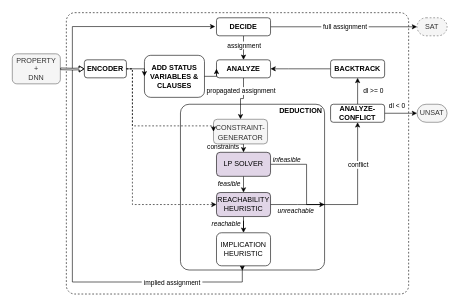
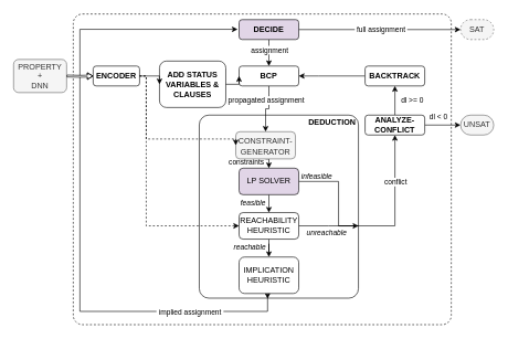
  <mxCell id="0" />
  <mxCell id="1" parent="0" />
  <mxCell id="2" value="" style="rounded=1;whiteSpace=wrap;html=1;labelBackgroundColor=none;fillColor=none;dashed=1;arcSize=3;" parent="1" vertex="1"><mxGeometry x="110" y="20.5" width="570" height="468.5" as="geometry" /></mxCell>
  <mxCell id="3" value="" style="rounded=1;whiteSpace=wrap;html=1;arcSize=6;sketch=0;fillStyle=zigzag;shadow=0;glass=0;" parent="1" vertex="1"><mxGeometry x="300" y="173" width="240" height="276" as="geometry" /></mxCell>
  <mxCell id="4" value="" style="edgeStyle=orthogonalEdgeStyle;rounded=0;orthogonalLoop=1;jettySize=auto;html=1;" parent="1" source="5" target="45" edge="1"><mxGeometry relative="1" as="geometry" /></mxCell>
  <mxCell id="5" value="PROPERTY&lt;br&gt;+&lt;br&gt;DNN" style="rounded=1;whiteSpace=wrap;html=1;fillColor=#f5f5f5;strokeColor=#666666;fontColor=#333333;" parent="1" vertex="1"><mxGeometry x="20" y="89" width="80" height="50" as="geometry" /></mxCell>
  <mxCell id="6" value="" style="edgeStyle=orthogonalEdgeStyle;rounded=0;orthogonalLoop=1;jettySize=auto;html=1;endArrow=classic;endFill=1;strokeColor=default;entryX=0.5;entryY=0;entryDx=0;entryDy=0;" parent="1" source="8" target="43" edge="1"><mxGeometry relative="1" as="geometry"><mxPoint x="355" y="188" as="targetPoint" /></mxGeometry></mxCell>
  <mxCell id="7" value="propagated assignment" style="edgeLabel;html=1;align=center;verticalAlign=middle;resizable=0;points=[];" parent="6" vertex="1" connectable="0"><mxGeometry x="-0.8" relative="1" as="geometry"><mxPoint x="-5" y="14" as="offset" /></mxGeometry></mxCell>
- <mxCell id="8" value="&lt;b&gt;ANALYZE&lt;/b&gt;" style="rounded=1;whiteSpace=wrap;html=1;" parent="1" vertex="1"><mxGeometry x="360" y="99" width="90" height="30" as="geometry" /></mxCell>
+ <mxCell id="8" value="&lt;b&gt;BCP&lt;/b&gt;" style="rounded=1;whiteSpace=wrap;html=1;" parent="1" vertex="1"><mxGeometry x="360" y="99" width="90" height="30" as="geometry" /></mxCell>
  <mxCell id="9" style="edgeStyle=orthogonalEdgeStyle;rounded=0;orthogonalLoop=1;jettySize=auto;html=1;exitX=0.5;exitY=1;exitDx=0;exitDy=0;entryX=0.5;entryY=0;entryDx=0;entryDy=0;" parent="1" source="13" target="8" edge="1"><mxGeometry relative="1" as="geometry"><mxPoint x="330" y="39" as="sourcePoint" /><mxPoint x="355" y="89" as="targetPoint" /><Array as="points" /></mxGeometry></mxCell>
  <mxCell id="10" value="assignment" style="edgeLabel;html=1;align=center;verticalAlign=middle;resizable=0;points=[];rotation=0;" parent="9" vertex="1" connectable="0"><mxGeometry x="-0.162" relative="1" as="geometry"><mxPoint y="-2" as="offset" /></mxGeometry></mxCell>
  <mxCell id="11" style="edgeStyle=orthogonalEdgeStyle;rounded=0;orthogonalLoop=1;jettySize=auto;html=1;exitX=1;exitY=0.5;exitDx=0;exitDy=0;entryX=0;entryY=0.5;entryDx=0;entryDy=0;" parent="1" source="13" target="39" edge="1"><mxGeometry relative="1" as="geometry"><mxPoint x="690.2" y="14" as="targetPoint" /></mxGeometry></mxCell>
  <mxCell id="12" value="&amp;nbsp;full assignment&amp;nbsp;" style="edgeLabel;html=1;align=center;verticalAlign=middle;resizable=0;points=[];" parent="11" vertex="1" connectable="0"><mxGeometry x="-0.256" y="-1" relative="1" as="geometry"><mxPoint x="32" y="-1" as="offset" /></mxGeometry></mxCell>
- <mxCell id="13" value="&lt;b&gt;DECIDE&lt;/b&gt;" style="rounded=1;whiteSpace=wrap;html=1;" parent="1" vertex="1"><mxGeometry x="360" y="29" width="90" height="30" as="geometry" /></mxCell>
+ <mxCell id="13" value="&lt;b&gt;DECIDE&lt;/b&gt;" style="rounded=1;whiteSpace=wrap;html=1;fillColor=#e1d5e7;" parent="1" vertex="1"><mxGeometry x="360" y="29" width="90" height="30" as="geometry" /></mxCell>
  <mxCell id="14" style="edgeStyle=orthogonalEdgeStyle;rounded=0;orthogonalLoop=1;jettySize=auto;html=1;entryX=0.5;entryY=1;entryDx=0;entryDy=0;" parent="1" source="18" target="20" edge="1"><mxGeometry relative="1" as="geometry" /></mxCell>
  <mxCell id="15" value="dl &amp;gt;= 0" style="edgeLabel;html=1;align=center;verticalAlign=middle;resizable=0;points=[];" parent="14" vertex="1" connectable="0"><mxGeometry x="-0.285" relative="1" as="geometry"><mxPoint x="25" y="-8" as="offset" /></mxGeometry></mxCell>
  <mxCell id="16" style="edgeStyle=orthogonalEdgeStyle;rounded=0;orthogonalLoop=1;jettySize=auto;html=1;entryX=0;entryY=0.5;entryDx=0;entryDy=0;" parent="1" source="18" target="40" edge="1"><mxGeometry relative="1" as="geometry"><mxPoint x="690" y="114" as="targetPoint" /></mxGeometry></mxCell>
  <mxCell id="17" value="&amp;nbsp; dl &amp;lt; 0&amp;nbsp;" style="edgeLabel;html=1;align=center;verticalAlign=middle;resizable=0;points=[];" parent="16" vertex="1" connectable="0"><mxGeometry x="-0.16" y="-2" relative="1" as="geometry"><mxPoint x="-5" y="-16" as="offset" /></mxGeometry></mxCell>
  <mxCell id="18" value="&lt;b&gt;ANALYZE- CONFLICT&lt;/b&gt;" style="rounded=1;whiteSpace=wrap;html=1;" parent="1" vertex="1"><mxGeometry x="550" y="173" width="90" height="30" as="geometry" /></mxCell>
  <mxCell id="19" style="edgeStyle=orthogonalEdgeStyle;rounded=0;orthogonalLoop=1;jettySize=auto;html=1;exitX=0;exitY=0.5;exitDx=0;exitDy=0;" parent="1" source="20" edge="1"><mxGeometry relative="1" as="geometry"><mxPoint x="450" y="114" as="targetPoint" /><Array as="points"><mxPoint x="480" y="114" /><mxPoint x="480" y="114" /></Array></mxGeometry></mxCell>
  <mxCell id="20" value="&lt;b&gt;BACKTRACK&lt;/b&gt;" style="rounded=1;whiteSpace=wrap;html=1;" parent="1" vertex="1"><mxGeometry x="550" y="99" width="90" height="30" as="geometry" /></mxCell>
  <mxCell id="21" style="edgeStyle=orthogonalEdgeStyle;rounded=0;orthogonalLoop=1;jettySize=auto;html=1;entryX=0.5;entryY=1;entryDx=0;entryDy=0;" parent="1" target="18" edge="1"><mxGeometry relative="1" as="geometry"><mxPoint x="510" y="340" as="sourcePoint" /><Array as="points"><mxPoint x="595" y="340" /></Array><mxPoint x="555" y="173" as="targetPoint" /></mxGeometry></mxCell>
  <mxCell id="22" value="conflict" style="edgeLabel;html=1;align=center;verticalAlign=middle;resizable=0;points=[];" parent="21" vertex="1" connectable="0"><mxGeometry x="-0.284" relative="1" as="geometry"><mxPoint x="6" y="-67" as="offset" /></mxGeometry></mxCell>
  <mxCell id="23" style="edgeStyle=orthogonalEdgeStyle;rounded=0;orthogonalLoop=1;jettySize=auto;html=1;entryX=-0.024;entryY=0.487;entryDx=0;entryDy=0;entryPerimeter=0;" parent="1" target="13" edge="1"><mxGeometry relative="1" as="geometry"><mxPoint x="320" y="44" as="targetPoint" /><mxPoint x="403" y="449" as="sourcePoint" /><Array as="points"><mxPoint x="403" y="469" /><mxPoint x="120" y="469" /><mxPoint x="120" y="44" /></Array></mxGeometry></mxCell>
  <mxCell id="24" value="&amp;nbsp;implied assignment&amp;nbsp;" style="edgeLabel;html=1;align=center;verticalAlign=middle;resizable=0;points=[];rotation=0;" parent="23" vertex="1" connectable="0"><mxGeometry x="-0.714" y="3" relative="1" as="geometry"><mxPoint y="-3" as="offset" /></mxGeometry></mxCell>
  <mxCell id="25" style="edgeStyle=orthogonalEdgeStyle;rounded=0;orthogonalLoop=1;jettySize=auto;html=1;exitX=0.5;exitY=1;exitDx=0;exitDy=0;entryX=0.5;entryY=0;entryDx=0;entryDy=0;" parent="1" source="42" target="33" edge="1"><mxGeometry relative="1" as="geometry"><mxPoint x="405" y="333" as="targetPoint" /><mxPoint x="405" y="288" as="sourcePoint" /></mxGeometry></mxCell>
  <mxCell id="26" value="&lt;i&gt;feasible&lt;/i&gt;" style="edgeLabel;html=1;align=center;verticalAlign=middle;resizable=0;points=[];labelBackgroundColor=none;" parent="25" vertex="1" connectable="0"><mxGeometry x="-0.787" relative="1" as="geometry"><mxPoint x="-25" y="8" as="offset" /></mxGeometry></mxCell>
  <mxCell id="27" style="edgeStyle=orthogonalEdgeStyle;rounded=0;orthogonalLoop=1;jettySize=auto;html=1;endArrow=classic;endFill=1;strokeColor=default;exitX=1;exitY=0.5;exitDx=0;exitDy=0;" parent="1" source="42" edge="1"><mxGeometry relative="1" as="geometry"><mxPoint x="540" y="340" as="targetPoint" /><Array as="points"><mxPoint x="510" y="273" /><mxPoint x="510" y="340" /></Array><mxPoint x="455" y="268" as="sourcePoint" /></mxGeometry></mxCell>
  <mxCell id="28" value="&lt;i&gt;infeasible&lt;/i&gt;" style="edgeLabel;html=1;align=center;verticalAlign=middle;resizable=0;points=[];labelBackgroundColor=none;" parent="27" vertex="1" connectable="0"><mxGeometry x="-0.612" y="1" relative="1" as="geometry"><mxPoint x="-4" y="-8" as="offset" /></mxGeometry></mxCell>
  <mxCell id="29" style="edgeStyle=orthogonalEdgeStyle;rounded=0;orthogonalLoop=1;jettySize=auto;html=1;entryX=0.5;entryY=0;entryDx=0;entryDy=0;endArrow=classic;endFill=1;strokeColor=default;" parent="1" source="33" target="35" edge="1"><mxGeometry relative="1" as="geometry" /></mxCell>
  <mxCell id="30" value="&lt;i&gt;reachable&lt;/i&gt;" style="edgeLabel;html=1;align=center;verticalAlign=middle;resizable=0;points=[];labelBackgroundColor=none;" parent="29" vertex="1" connectable="0"><mxGeometry x="-0.227" y="-1" relative="1" as="geometry"><mxPoint x="-31" y="-8" as="offset" /></mxGeometry></mxCell>
  <mxCell id="31" style="edgeStyle=orthogonalEdgeStyle;rounded=0;orthogonalLoop=1;jettySize=auto;html=1;endArrow=none;endFill=0;strokeColor=default;" parent="1" source="33" edge="1"><mxGeometry relative="1" as="geometry"><mxPoint x="540" y="340" as="targetPoint" /></mxGeometry></mxCell>
  <mxCell id="32" value="&lt;i&gt;unreachable&lt;/i&gt;" style="edgeLabel;html=1;align=center;verticalAlign=middle;resizable=0;points=[];labelBackgroundColor=none;" parent="31" vertex="1" connectable="0"><mxGeometry x="-0.23" relative="1" as="geometry"><mxPoint x="6" y="9" as="offset" /></mxGeometry></mxCell>
- <mxCell id="33" value="REACHABILITY HEURISTIC" style="rounded=1;whiteSpace=wrap;html=1;fillColor=#e1d5e7;" parent="1" vertex="1"><mxGeometry x="360" y="320" width="90" height="40" as="geometry" /></mxCell>
+ <mxCell id="33" value="REACHABILITY HEURISTIC" style="rounded=1;whiteSpace=wrap;html=1;" parent="1" vertex="1"><mxGeometry x="360" y="320" width="90" height="40" as="geometry" /></mxCell>
  <mxCell id="34" style="edgeStyle=orthogonalEdgeStyle;rounded=0;orthogonalLoop=1;jettySize=auto;html=1;endArrow=classic;endFill=1;strokeColor=default;exitX=0.5;exitY=1;exitDx=0;exitDy=0;" parent="1" source="35" edge="1"><mxGeometry relative="1" as="geometry"><mxPoint x="403" y="450" as="targetPoint" /><Array as="points"><mxPoint x="403" y="427" /><mxPoint x="403" y="450" /></Array></mxGeometry></mxCell>
  <mxCell id="35" value="IMPLICATION&lt;br&gt;HEURISTIC" style="rounded=1;whiteSpace=wrap;html=1;" parent="1" vertex="1"><mxGeometry x="360" y="387" width="90" height="55" as="geometry" /></mxCell>
  <mxCell id="36" value="" style="edgeStyle=orthogonalEdgeStyle;rounded=0;orthogonalLoop=1;jettySize=auto;html=1;endArrow=classic;endFill=1;strokeColor=default;exitX=0.5;exitY=1;exitDx=0;exitDy=0;entryX=0.5;entryY=0;entryDx=0;entryDy=0;" parent="1" source="43" target="42" edge="1"><mxGeometry relative="1" as="geometry"><mxPoint x="403.44" y="229" as="sourcePoint" /><mxPoint x="405.029" y="248.011" as="targetPoint" /></mxGeometry></mxCell>
  <mxCell id="37" value="constraints" style="edgeLabel;html=1;align=center;verticalAlign=middle;resizable=0;points=[];labelBackgroundColor=none;" parent="36" vertex="1" connectable="0"><mxGeometry x="-0.714" relative="1" as="geometry"><mxPoint x="-33" y="4" as="offset" /></mxGeometry></mxCell>
  <mxCell id="38" value="&lt;b&gt;DEDUCTION&lt;/b&gt;" style="text;html=1;align=center;verticalAlign=middle;resizable=0;points=[];autosize=1;strokeColor=none;fillColor=none;" parent="1" vertex="1"><mxGeometry x="455" y="174" width="90" height="20" as="geometry" /></mxCell>
  <mxCell id="39" value="SAT" style="rounded=1;whiteSpace=wrap;html=1;fillColor=#f5f5f5;strokeColor=#666666;fontColor=#333333;arcSize=50;dashed=1;" parent="1" vertex="1"><mxGeometry x="694" y="29" width="50" height="30" as="geometry" /></mxCell>
  <mxCell id="40" value="UNSAT" style="rounded=1;whiteSpace=wrap;html=1;fillColor=#f5f5f5;strokeColor=#666666;fontColor=#333333;arcSize=50;" parent="1" vertex="1"><mxGeometry x="694" y="173" width="50" height="30" as="geometry" /></mxCell>
  <mxCell id="41" style="edgeStyle=orthogonalEdgeStyle;rounded=0;orthogonalLoop=1;jettySize=auto;html=1;shape=flexArrow;width=2.857;endSize=2.414;endWidth=6.259;fillColor=#FFFFFF;entryX=0;entryY=0.5;entryDx=0;entryDy=0;" parent="1" target="45" edge="1"><mxGeometry relative="1" as="geometry"><mxPoint x="-50" y="219" as="targetPoint" /><Array as="points" /><mxPoint x="100" y="114" as="sourcePoint" /></mxGeometry></mxCell>
  <mxCell id="42" value="LP SOLVER" style="rounded=1;whiteSpace=wrap;html=1;fillColor=#e1d5e7;" parent="1" vertex="1"><mxGeometry x="360" y="253" width="90" height="40" as="geometry" /></mxCell>
  <mxCell id="43" value="&lt;span style=&quot;font-size: 12px&quot;&gt;CONSTRAINT-GENERATOR&lt;/span&gt;" style="rounded=1;whiteSpace=wrap;html=1;fontSize=14;fillColor=#f5f5f5;strokeColor=#666666;fontColor=#333333;" parent="1" vertex="1"><mxGeometry x="355" y="198" width="90" height="41" as="geometry" /></mxCell>
  <mxCell id="44" value="&lt;b&gt;ADD STATUS VARIABLES &amp;amp; CLAUSES&lt;br&gt;&lt;/b&gt;" style="rounded=1;whiteSpace=wrap;html=1;" parent="1" vertex="1"><mxGeometry x="240" y="91.5" width="100" height="70" as="geometry" /></mxCell>
  <mxCell id="45" value="&lt;b&gt;ENCODER&lt;br&gt;&lt;/b&gt;" style="rounded=1;whiteSpace=wrap;html=1;" parent="1" vertex="1"><mxGeometry x="140" y="99" width="70" height="30" as="geometry" /></mxCell>
  <mxCell id="46" style="edgeStyle=orthogonalEdgeStyle;rounded=0;orthogonalLoop=1;jettySize=auto;html=1;exitX=1;exitY=0.5;exitDx=0;exitDy=0;entryX=0;entryY=0.5;entryDx=0;entryDy=0;" parent="1" source="45" target="44" edge="1"><mxGeometry relative="1" as="geometry"><mxPoint x="410" y="124" as="sourcePoint" /><mxPoint x="200" y="114" as="targetPoint" /></mxGeometry></mxCell>
  <mxCell id="47" style="edgeStyle=orthogonalEdgeStyle;rounded=0;orthogonalLoop=1;jettySize=auto;html=1;exitX=1;exitY=0.5;exitDx=0;exitDy=0;entryX=0;entryY=0.5;entryDx=0;entryDy=0;dashed=1;" parent="1" source="45" target="43" edge="1"><mxGeometry relative="1" as="geometry"><mxPoint x="180" y="124" as="sourcePoint" /><mxPoint x="210" y="124" as="targetPoint" /><Array as="points"><mxPoint x="220" y="114" /><mxPoint x="220" y="209" /></Array></mxGeometry></mxCell>
  <mxCell id="48" style="edgeStyle=orthogonalEdgeStyle;rounded=0;orthogonalLoop=1;jettySize=auto;html=1;exitX=1;exitY=0.5;exitDx=0;exitDy=0;entryX=0;entryY=0.5;entryDx=0;entryDy=0;dashed=1;" parent="1" source="45" target="33" edge="1"><mxGeometry relative="1" as="geometry"><mxPoint x="180" y="124" as="sourcePoint" /><mxPoint x="320" y="218.5" as="targetPoint" /><Array as="points"><mxPoint x="220" y="114" /><mxPoint x="220" y="340" /></Array></mxGeometry></mxCell>
  <mxCell id="49" style="edgeStyle=orthogonalEdgeStyle;rounded=0;orthogonalLoop=1;jettySize=auto;html=1;entryX=0;entryY=0.5;entryDx=0;entryDy=0;exitX=1;exitY=0.5;exitDx=0;exitDy=0;" parent="1" source="44" target="8" edge="1"><mxGeometry relative="1" as="geometry"><mxPoint x="320" y="114" as="sourcePoint" /><mxPoint x="210" y="124" as="targetPoint" /></mxGeometry></mxCell>
